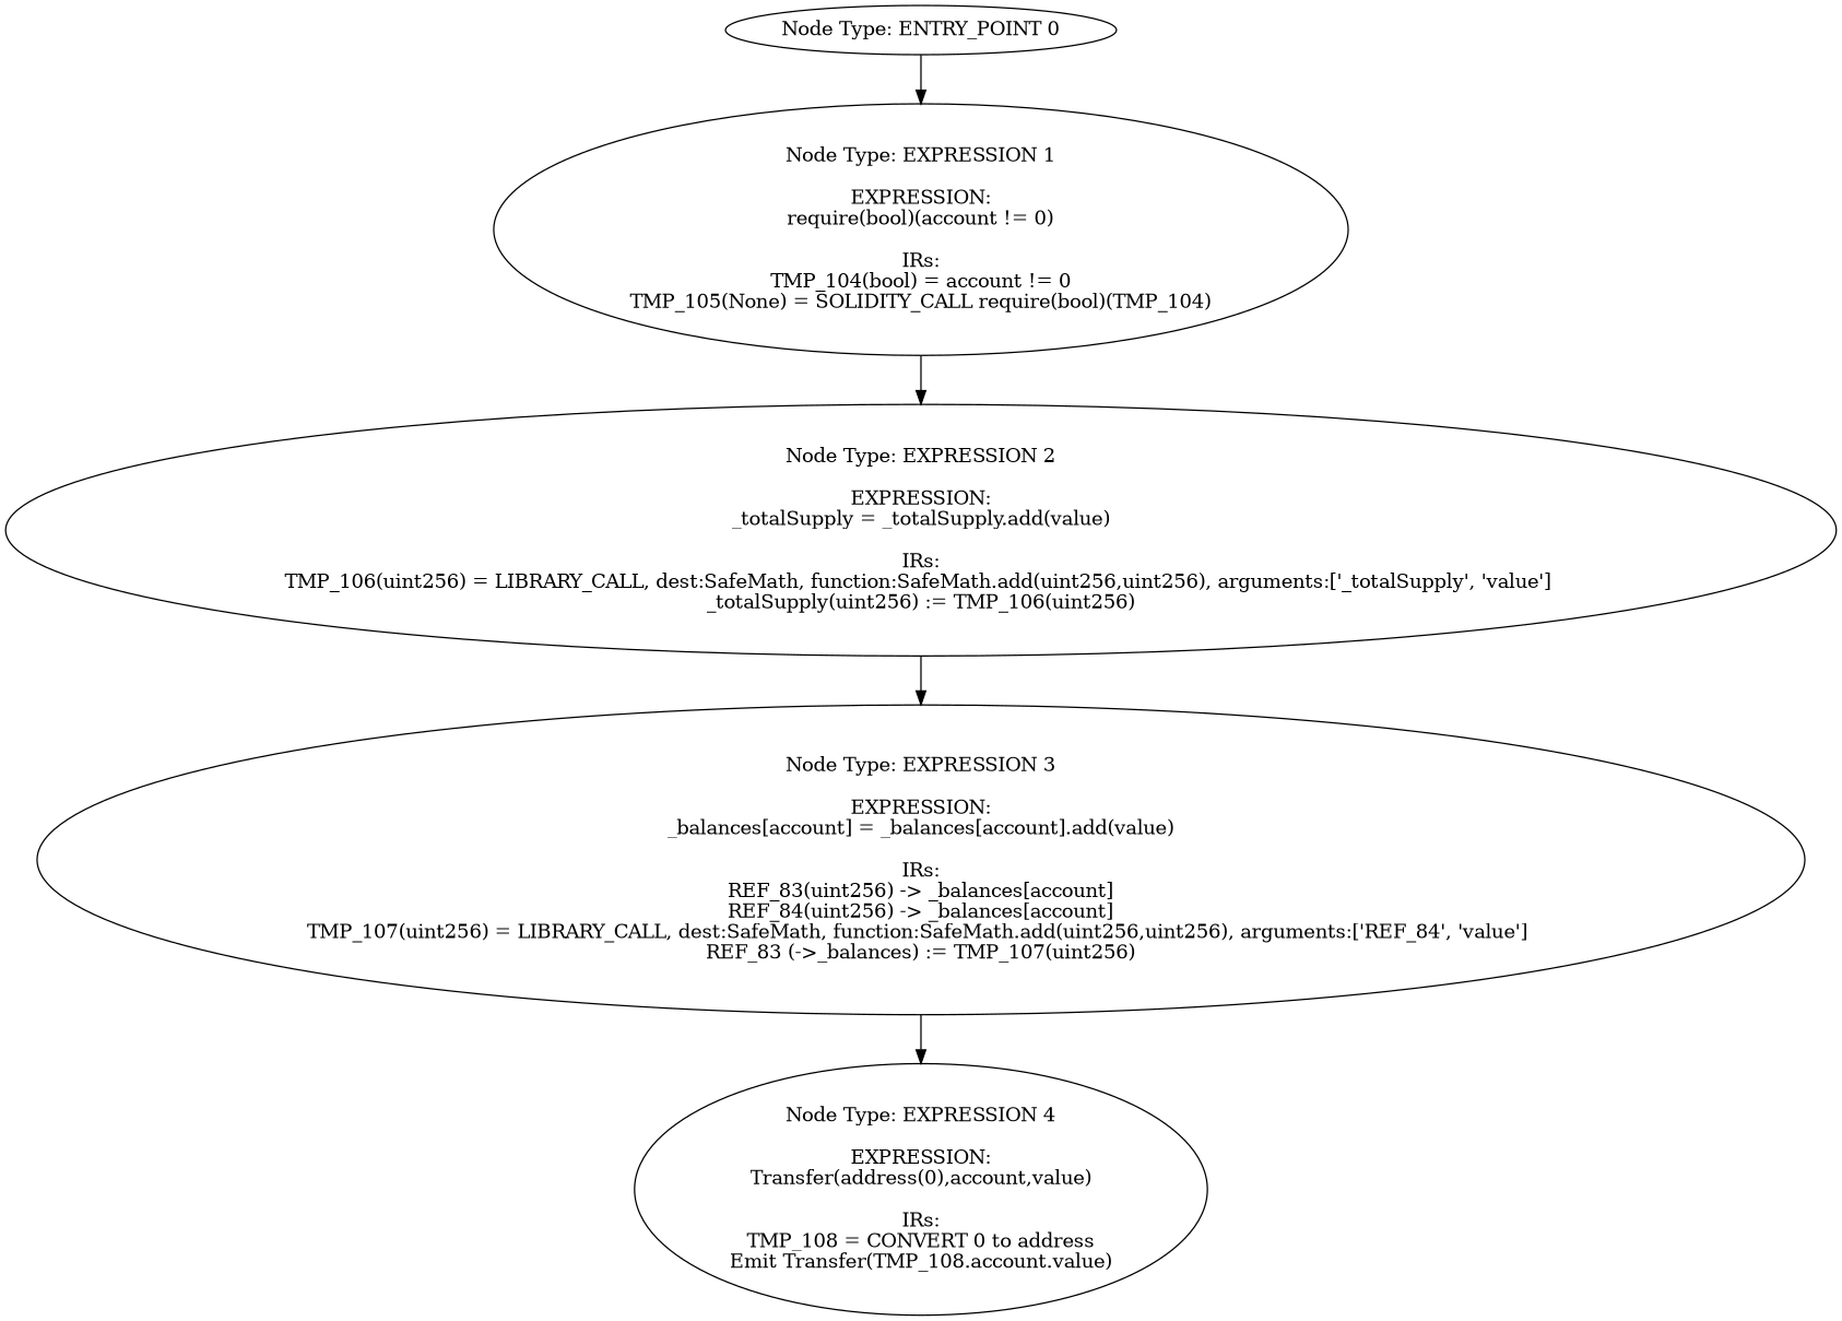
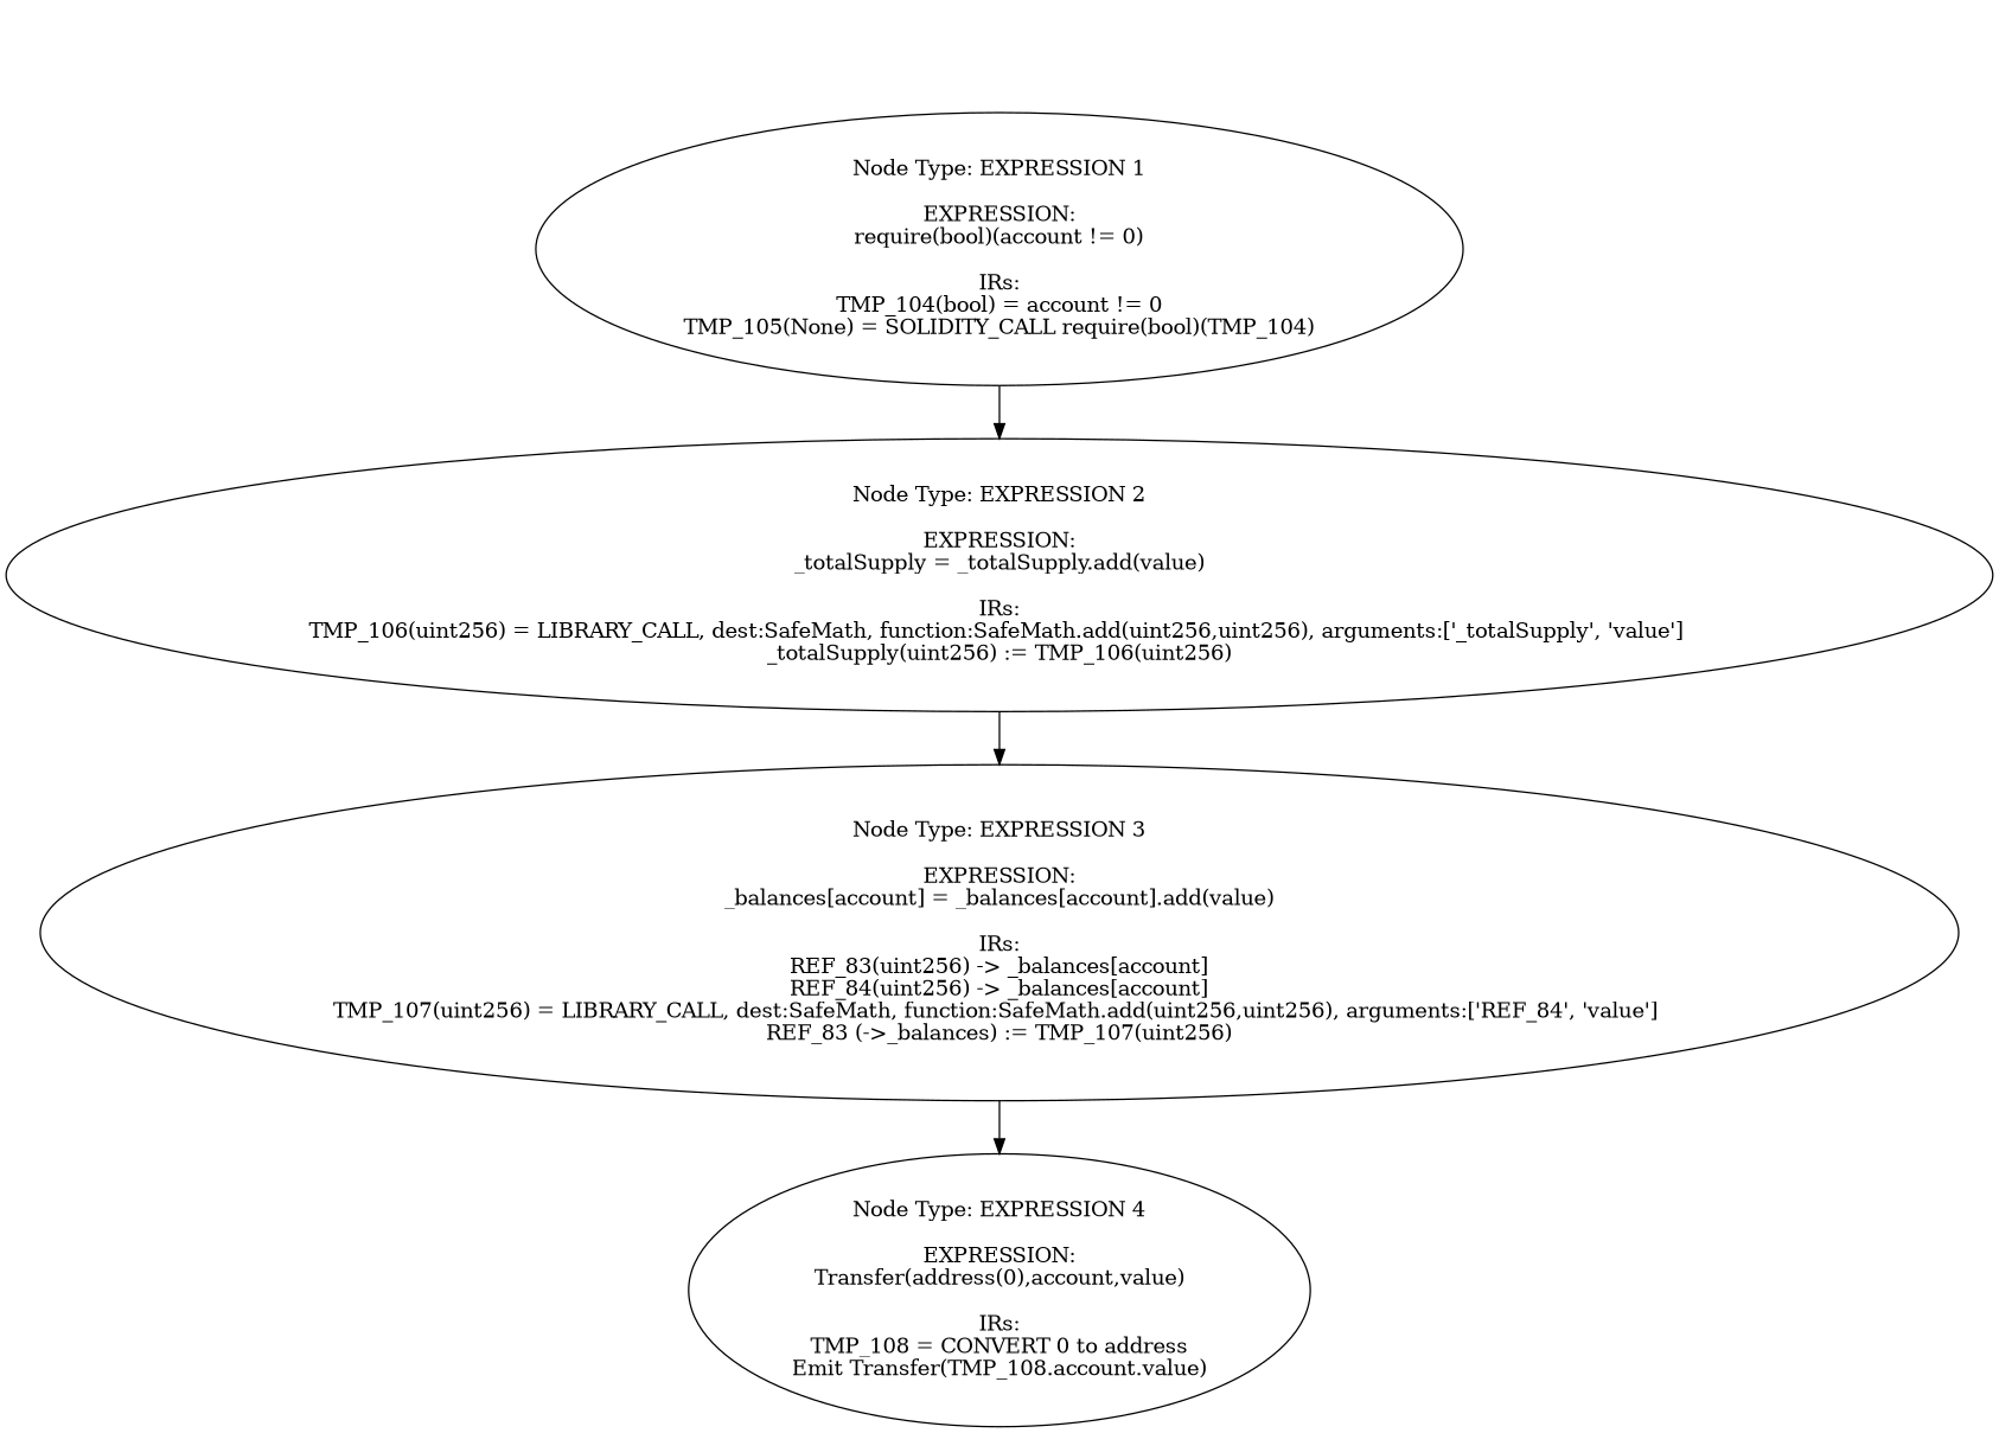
  digraph {
-   n1 [label="Node Type: ENTRY_POINT 0\n"]
    n2 [label="Node Type: EXPRESSION 1\n\nEXPRESSION:\nrequire(bool)(account != 0)\n\nIRs:\nTMP_104(bool) = account != 0\nTMP_105(None) = SOLIDITY_CALL require(bool)(TMP_104)"]
    n3 [label="Node Type: EXPRESSION 2\n\nEXPRESSION:\n_totalSupply = _totalSupply.add(value)\n\nIRs:\nTMP_106(uint256) = LIBRARY_CALL, dest:SafeMath, function:SafeMath.add(uint256,uint256), arguments:['_totalSupply', 'value'] \n_totalSupply(uint256) := TMP_106(uint256)"]
    n4 [label="Node Type: EXPRESSION 3\n\nEXPRESSION:\n_balances[account] = _balances[account].add(value)\n\nIRs:\nREF_83(uint256) -> _balances[account]\nREF_84(uint256) -> _balances[account]\nTMP_107(uint256) = LIBRARY_CALL, dest:SafeMath, function:SafeMath.add(uint256,uint256), arguments:['REF_84', 'value'] \nREF_83 (->_balances) := TMP_107(uint256)"]
    n5 [label="Node Type: EXPRESSION 4\n\nEXPRESSION:\nTransfer(address(0),account,value)\n\nIRs:\nTMP_108 = CONVERT 0 to address\nEmit Transfer(TMP_108.account.value)"]
-   n1 -> n2
    n2 -> n3
    n3 -> n4
    n4 -> n5
  }
